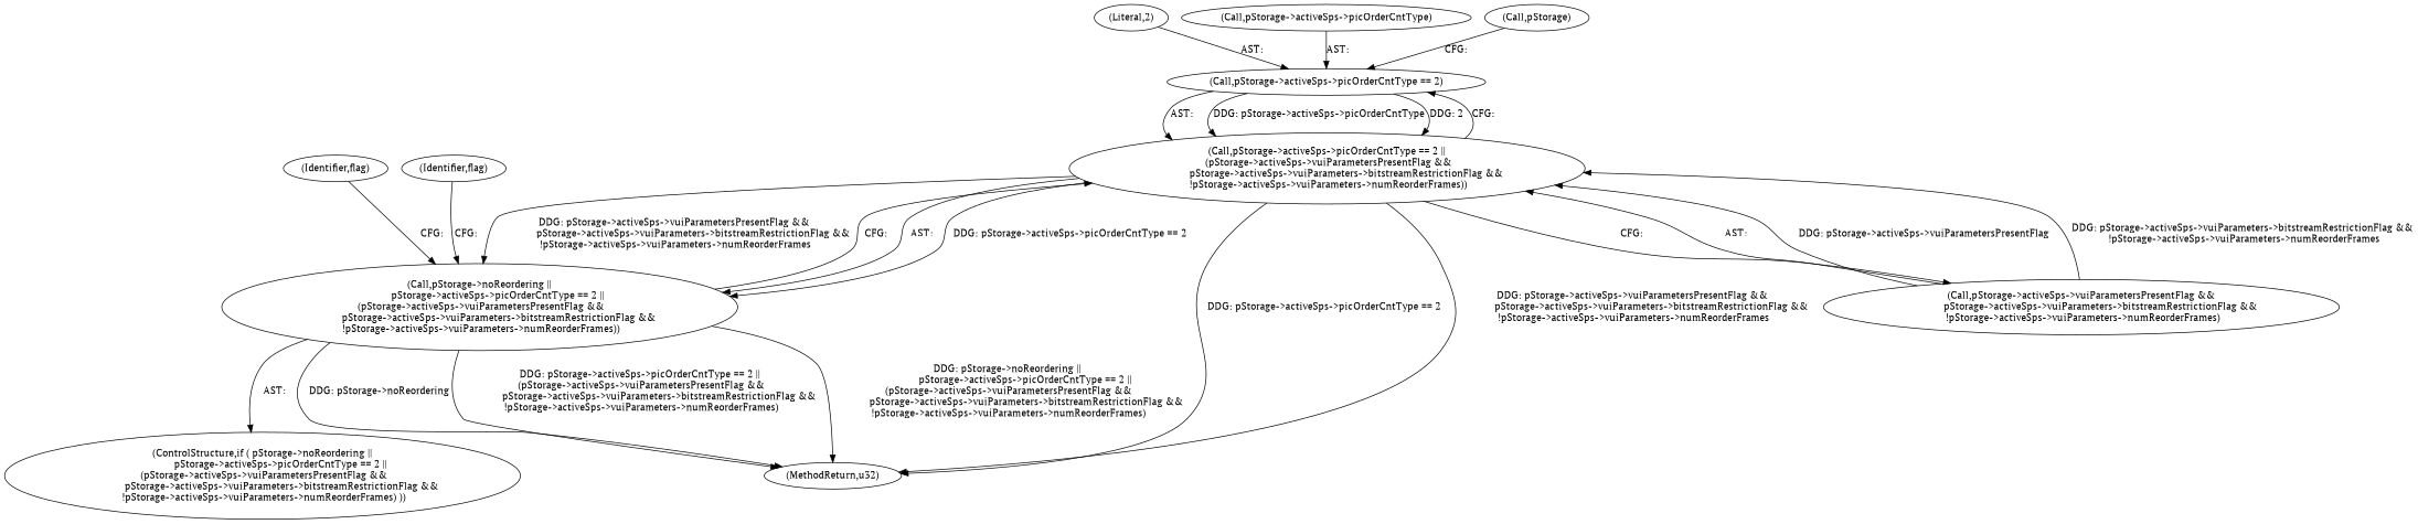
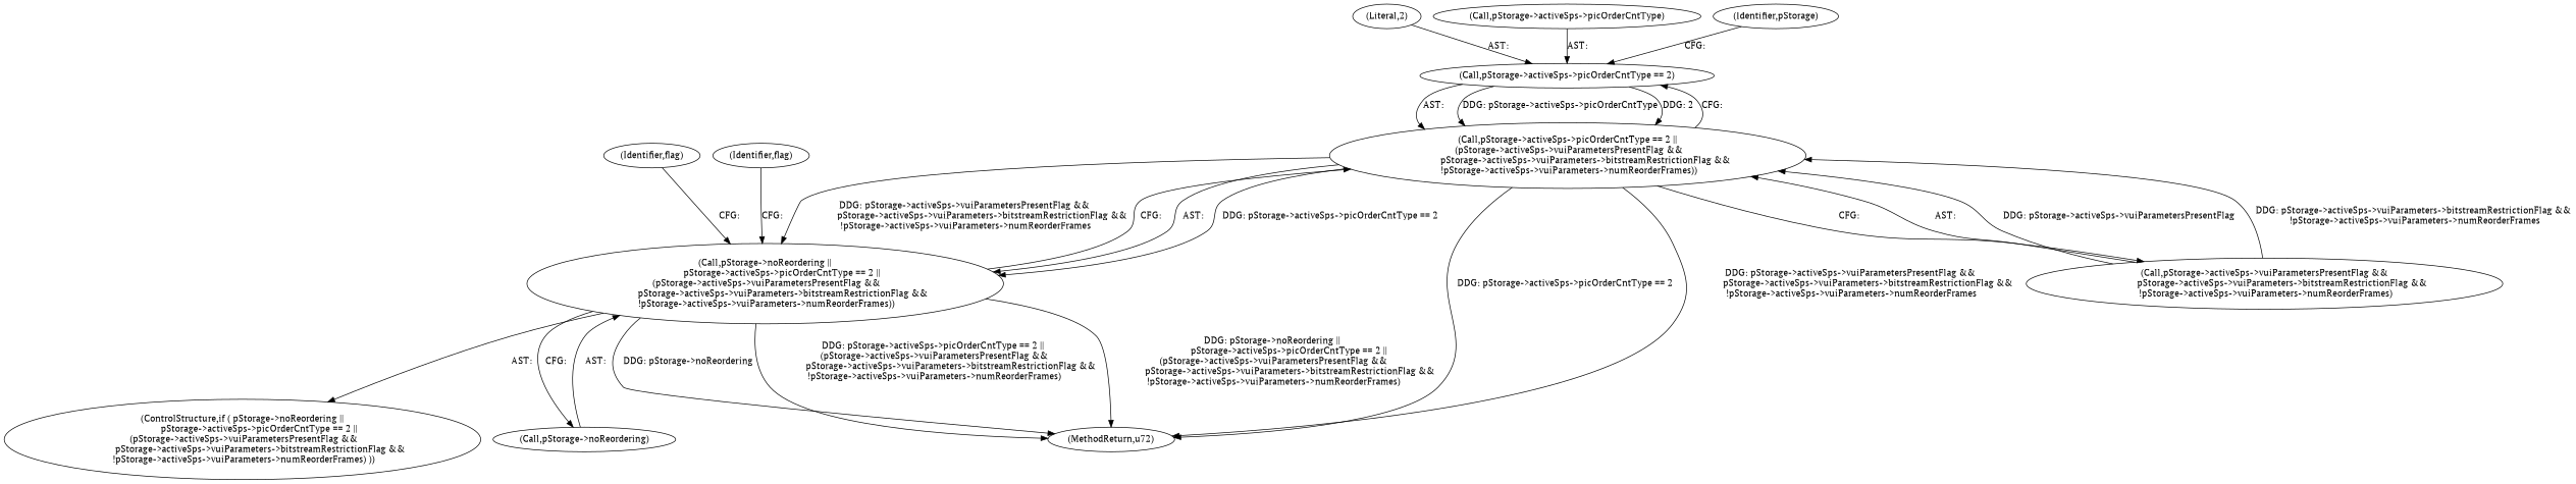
  digraph {
    fontname="PT Serif"
    node [fontname="PT Serif"]
    edge [fontname="PT Serif"]
    n1 [label="(Call,pStorage->activeSps->picOrderCntType == 2)"]
    n2 [label="(Call,pStorage->activeSps->picOrderCntType == 2 ||\n (pStorage->activeSps->vuiParametersPresentFlag &&\n              pStorage->activeSps->vuiParameters->bitstreamRestrictionFlag &&\n !pStorage->activeSps->vuiParameters->numReorderFrames))"]
-   n3 [label="(MethodReturn,u32)"]
+   n3 [label="(MethodReturn,u72)"]
    n4 [label="(Call,pStorage->noReordering ||\n             pStorage->activeSps->picOrderCntType == 2 ||\n (pStorage->activeSps->vuiParametersPresentFlag &&\n              pStorage->activeSps->vuiParameters->bitstreamRestrictionFlag &&\n !pStorage->activeSps->vuiParameters->numReorderFrames))"]
    n5 [label="(Call,pStorage->activeSps->vuiParametersPresentFlag &&\n              pStorage->activeSps->vuiParameters->bitstreamRestrictionFlag &&\n !pStorage->activeSps->vuiParameters->numReorderFrames)"]
    n6 [label="(Literal,2)"]
    n7 [label="(ControlStructure,if ( pStorage->noReordering ||\n             pStorage->activeSps->picOrderCntType == 2 ||\n (pStorage->activeSps->vuiParametersPresentFlag &&\n              pStorage->activeSps->vuiParameters->bitstreamRestrictionFlag &&\n !pStorage->activeSps->vuiParameters->numReorderFrames) ))"]
+   n8 [label="(Call,pStorage->noReordering)"]
    n9 [label="(Call,pStorage->activeSps->picOrderCntType)"]
-   n10 [label="(Call,pStorage)"]
+   n10 [label="(Identifier,pStorage)"]
    n11 [label="(Identifier,flag)"]
    n12 [label="(Identifier,flag)"]
    n1 -> n2 [label="AST: "]
    n1 -> n2 [label="DDG: pStorage->activeSps->picOrderCntType"]
    n1 -> n2 [label="DDG: 2"]
    n2 -> n1 [label="CFG: "]
    n2 -> n3 [label="DDG: pStorage->activeSps->picOrderCntType == 2"]
    n2 -> n3 [label="DDG: pStorage->activeSps->vuiParametersPresentFlag &&\n              pStorage->activeSps->vuiParameters->bitstreamRestrictionFlag &&\n !pStorage->activeSps->vuiParameters->numReorderFrames"]
    n2 -> n4 [label="AST: "]
    n2 -> n4 [label="DDG: pStorage->activeSps->picOrderCntType == 2"]
    n2 -> n4 [label="DDG: pStorage->activeSps->vuiParametersPresentFlag &&\n              pStorage->activeSps->vuiParameters->bitstreamRestrictionFlag &&\n !pStorage->activeSps->vuiParameters->numReorderFrames"]
    n2 -> n5 [label="CFG: "]
    n4 -> n2 [label="CFG: "]
    n4 -> n3 [label="DDG: pStorage->activeSps->picOrderCntType == 2 ||\n (pStorage->activeSps->vuiParametersPresentFlag &&\n              pStorage->activeSps->vuiParameters->bitstreamRestrictionFlag &&\n !pStorage->activeSps->vuiParameters->numReorderFrames)"]
    n4 -> n3 [label="DDG: pStorage->noReordering ||\n             pStorage->activeSps->picOrderCntType == 2 ||\n (pStorage->activeSps->vuiParametersPresentFlag &&\n              pStorage->activeSps->vuiParameters->bitstreamRestrictionFlag &&\n !pStorage->activeSps->vuiParameters->numReorderFrames)"]
    n4 -> n3 [label="DDG: pStorage->noReordering"]
    n4 -> n7 [label="AST: "]
+   n4 -> n8 [label="CFG: "]
    n5 -> n2 [label="AST: "]
    n5 -> n2 [label="DDG: pStorage->activeSps->vuiParametersPresentFlag"]
    n5 -> n2 [label="DDG: pStorage->activeSps->vuiParameters->bitstreamRestrictionFlag &&\n !pStorage->activeSps->vuiParameters->numReorderFrames"]
    n6 -> n1 [label="AST: "]
+   n8 -> n4 [label="AST: "]
    n9 -> n1 [label="AST: "]
    n10 -> n1 [label="CFG: "]
    n11 -> n4 [label="CFG: "]
    n12 -> n4 [label="CFG: "]
  }
